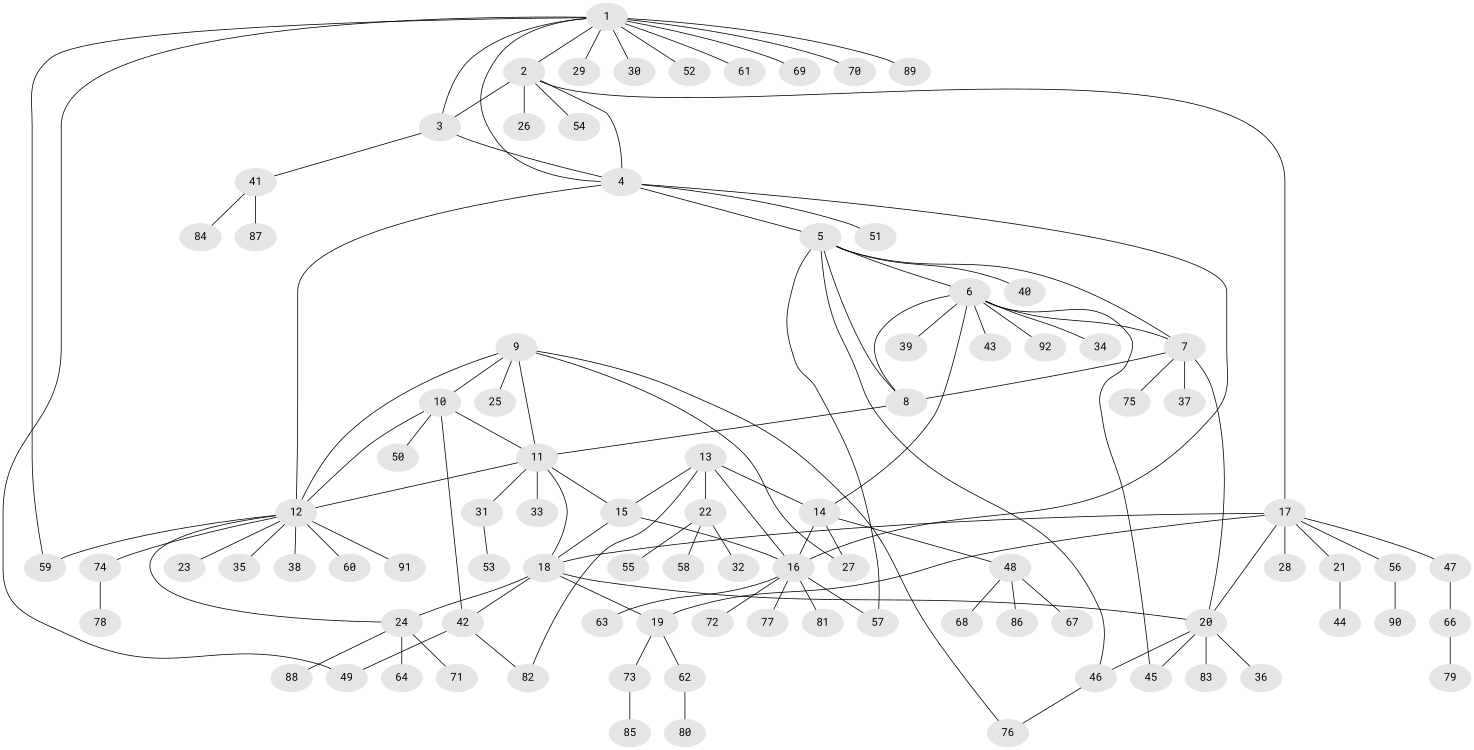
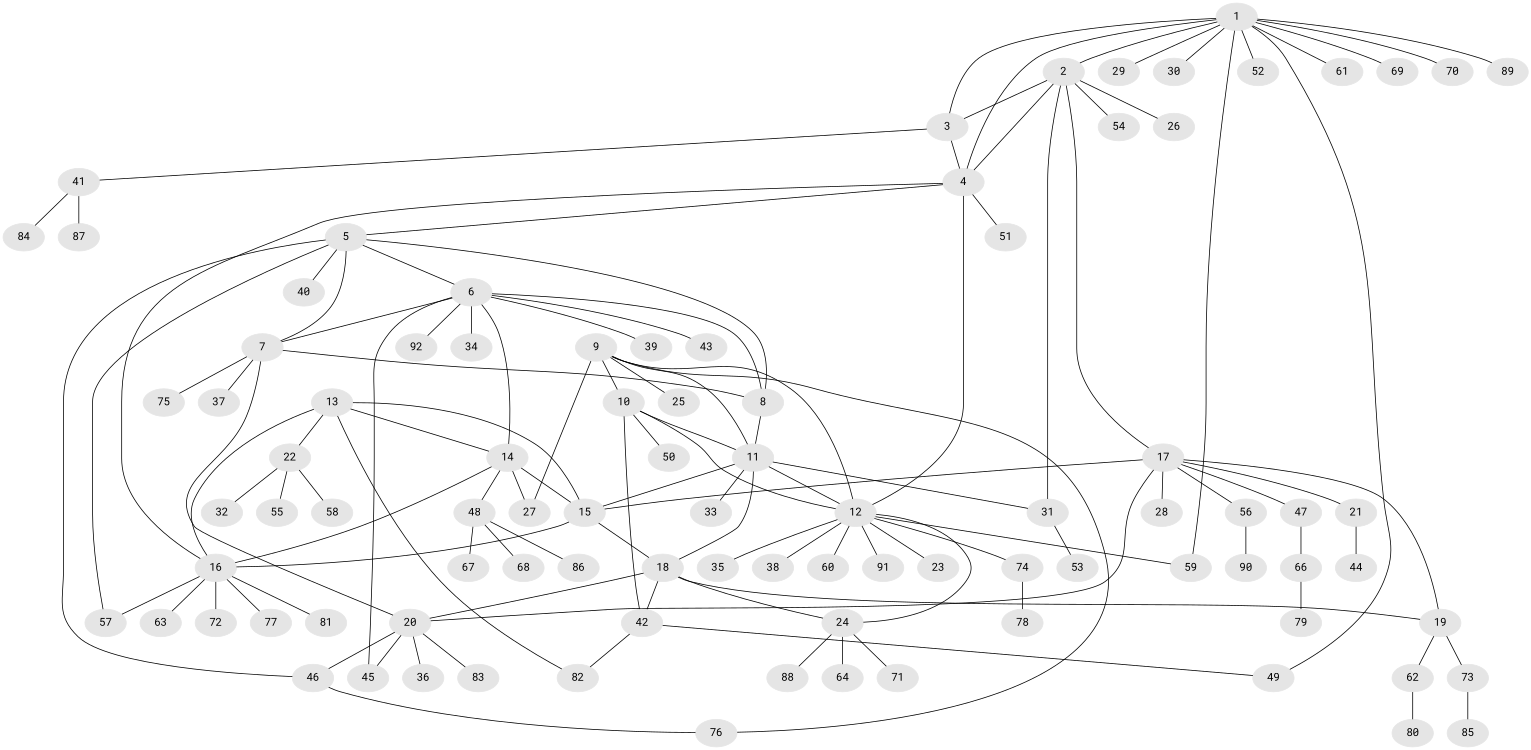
  graph {
    fontname="Roboto Mono"
    node [color=gray90 fontname="Roboto Mono" style=filled]
    edge [fontname="Roboto Mono"]
    1
    2
    3
    4
    29
    30
    49
    52
    59
    61
    69
    70
    89
    17
    26
    31
    54
    41
    5
    12
    16
    51
    20
    18
    19
    21
    28
    47
    56
    53
    84
    87
    6
    7
    8
    40
    46
    57
    23
    24
    35
    38
    60
    74
    91
    63
    72
    77
    81
    14
    34
    39
    43
    45
    92
    37
    75
    11
    76
    27
    15
    48
    36
    83
    33
    9
    10
    25
    42
    50
    82
    64
    71
    88
    78
    13
    22
    32
    55
    58
    67
    68
    86
    62
    73
    44
    66
    90
    80
    85
    79
    1 -- 2
    1 -- 3
    1 -- 4
    1 -- 29
    1 -- 30
    1 -- 49
    1 -- 52
    1 -- 59
    1 -- 61
    1 -- 69
    1 -- 70
    1 -- 89
    2 -- 3
    2 -- 4
    2 -- 17
    2 -- 26
+   2 -- 31
    2 -- 54
    3 -- 4
    3 -- 41
    4 -- 5
    4 -- 12
    4 -- 16
    4 -- 51
    17 -- 20
-   17 -- 18
+   17 -- 15
    17 -- 19
    17 -- 21
    17 -- 28
    17 -- 47
    17 -- 56
    31 -- 53
    41 -- 84
    41 -- 87
    5 -- 6
    5 -- 7
    5 -- 8
    5 -- 40
    5 -- 46
    5 -- 57
    12 -- 59
    12 -- 23
    12 -- 24
    12 -- 35
    12 -- 38
    12 -- 60
    12 -- 74
    12 -- 91
    16 -- 57
    16 -- 63
    16 -- 72
    16 -- 77
    16 -- 81
    20 -- 46
    20 -- 45
    20 -- 36
    20 -- 83
    18 -- 20
    18 -- 19
    18 -- 24
    18 -- 42
    19 -- 62
    19 -- 73
    21 -- 44
    47 -- 66
    56 -- 90
    6 -- 7
    6 -- 8
    6 -- 14
    6 -- 34
    6 -- 39
    6 -- 43
    6 -- 45
    6 -- 92
    7 -- 20
    7 -- 8
    7 -- 37
    7 -- 75
    8 -- 11
    46 -- 76
    24 -- 64
    24 -- 71
    24 -- 88
    74 -- 78
    14 -- 16
    14 -- 27
+   14 -- 15
    14 -- 48
    11 -- 31
    11 -- 12
    11 -- 18
    11 -- 15
    11 -- 33
    15 -- 16
    15 -- 18
    48 -- 67
    48 -- 68
    48 -- 86
    9 -- 12
    9 -- 11
    9 -- 76
    9 -- 27
    9 -- 10
    9 -- 25
    10 -- 12
    10 -- 11
    10 -- 42
    10 -- 50
    42 -- 49
    42 -- 82
    13 -- 16
    13 -- 14
    13 -- 15
    13 -- 82
    13 -- 22
    22 -- 32
    22 -- 55
    22 -- 58
    62 -- 80
    73 -- 85
    66 -- 79
  }
